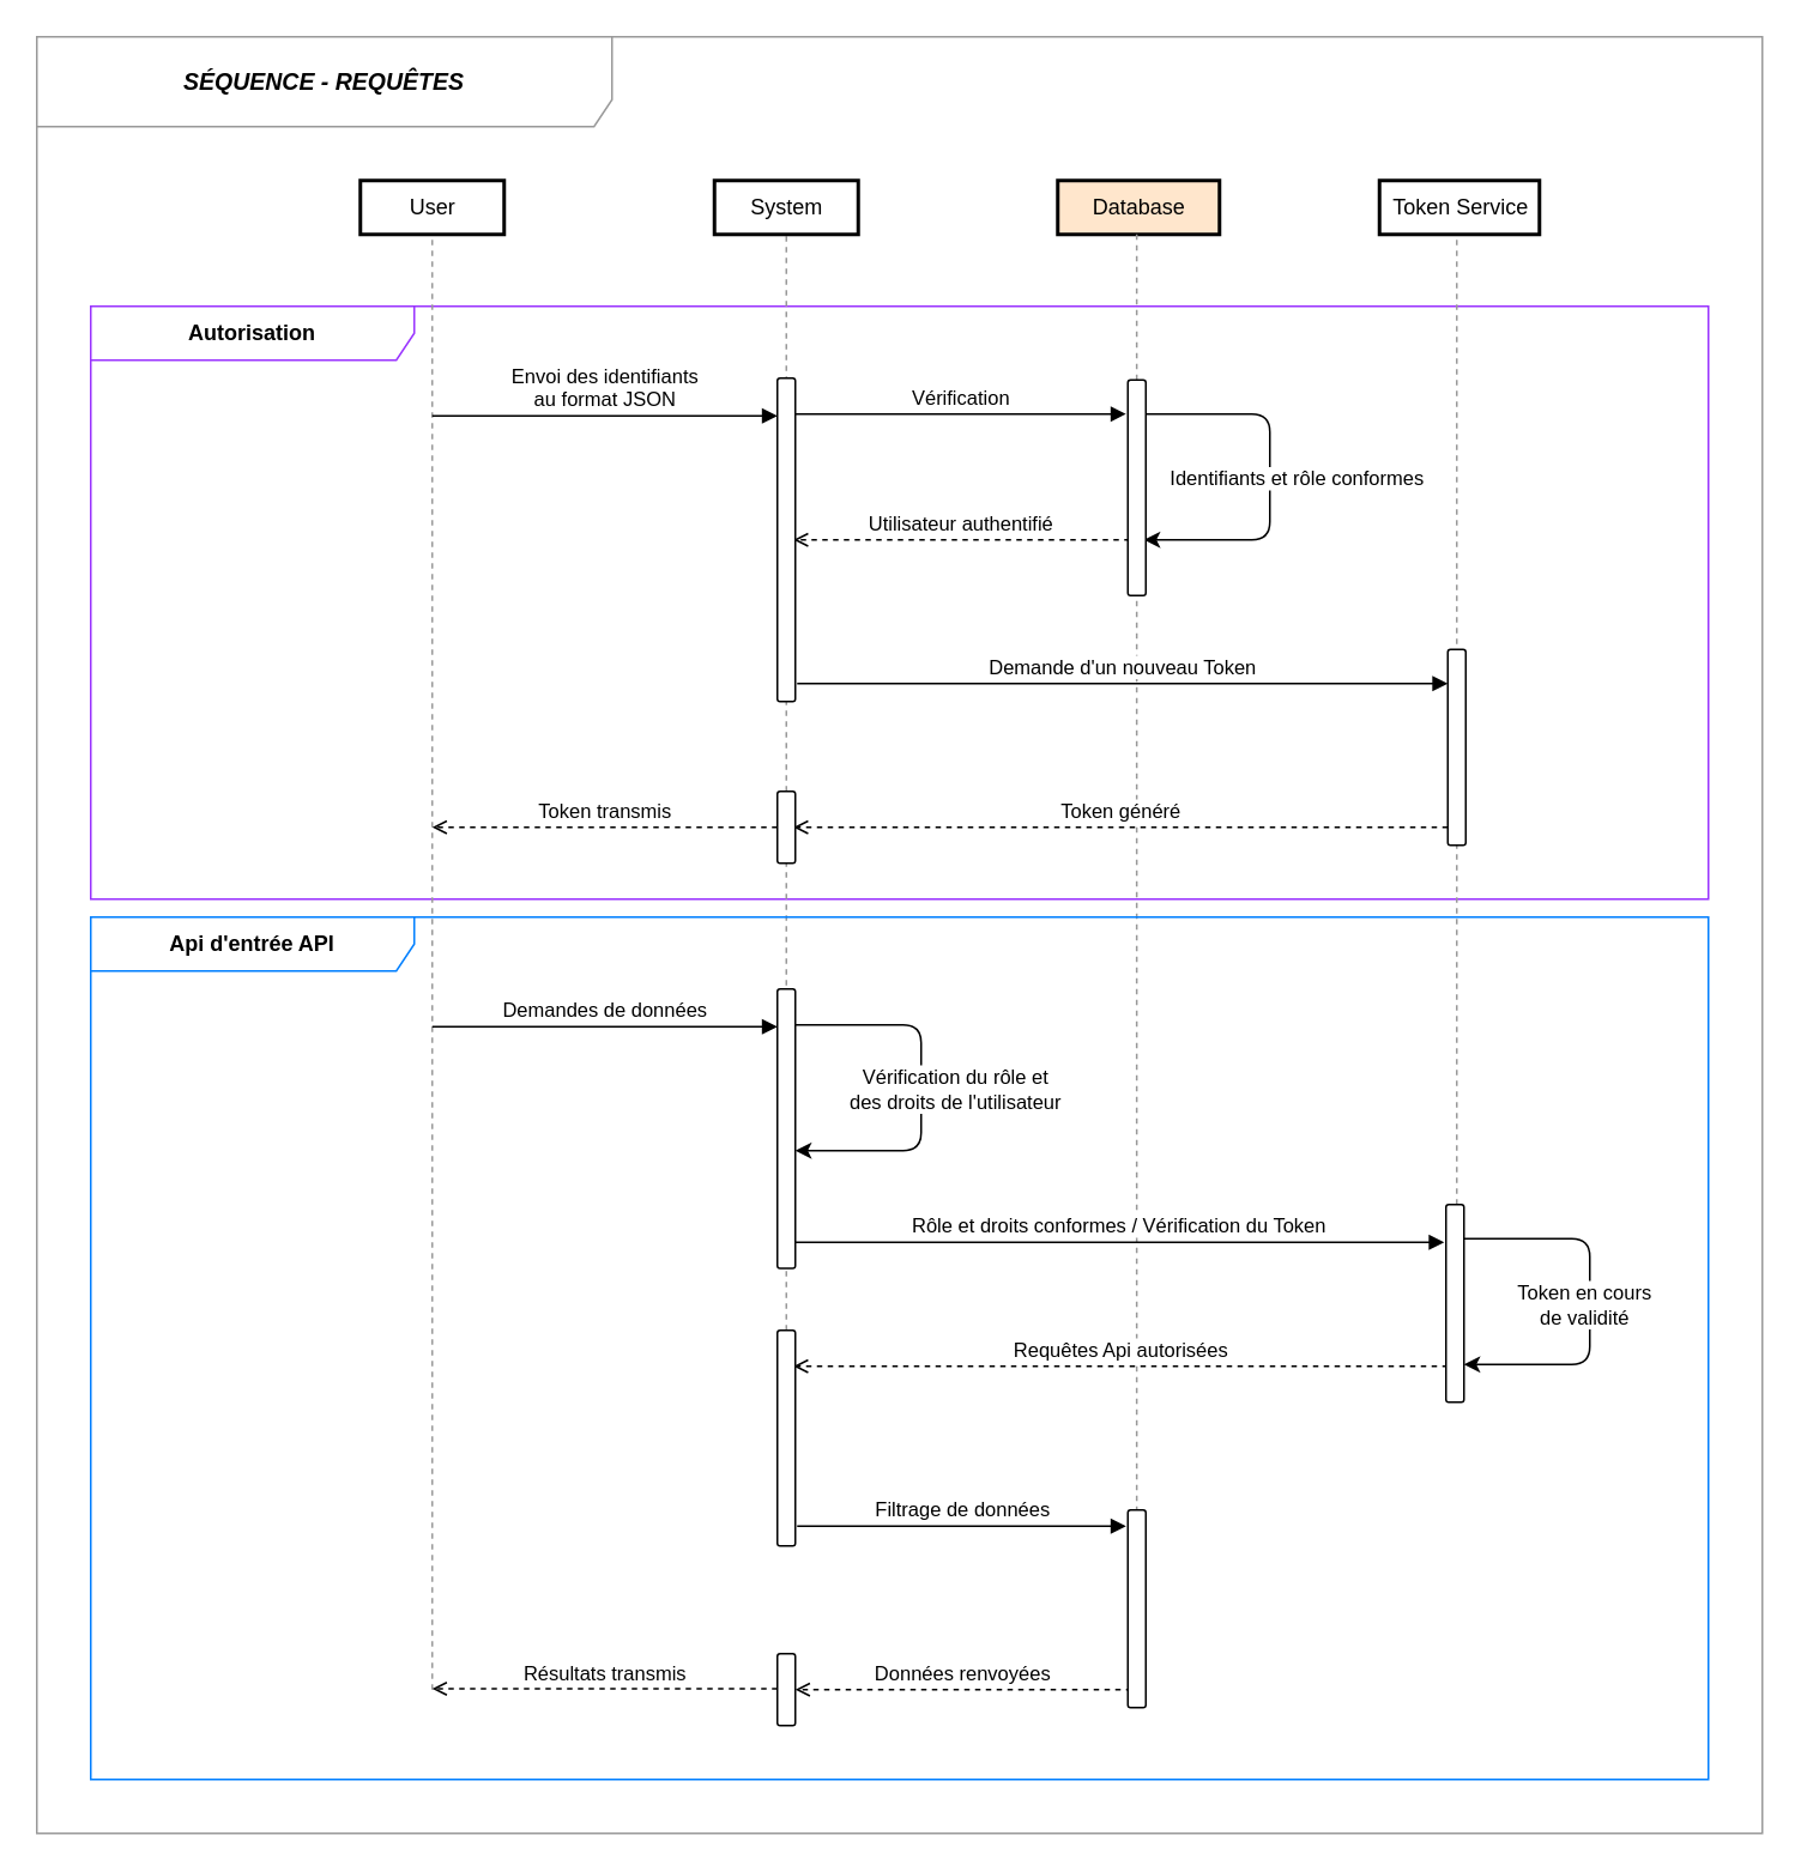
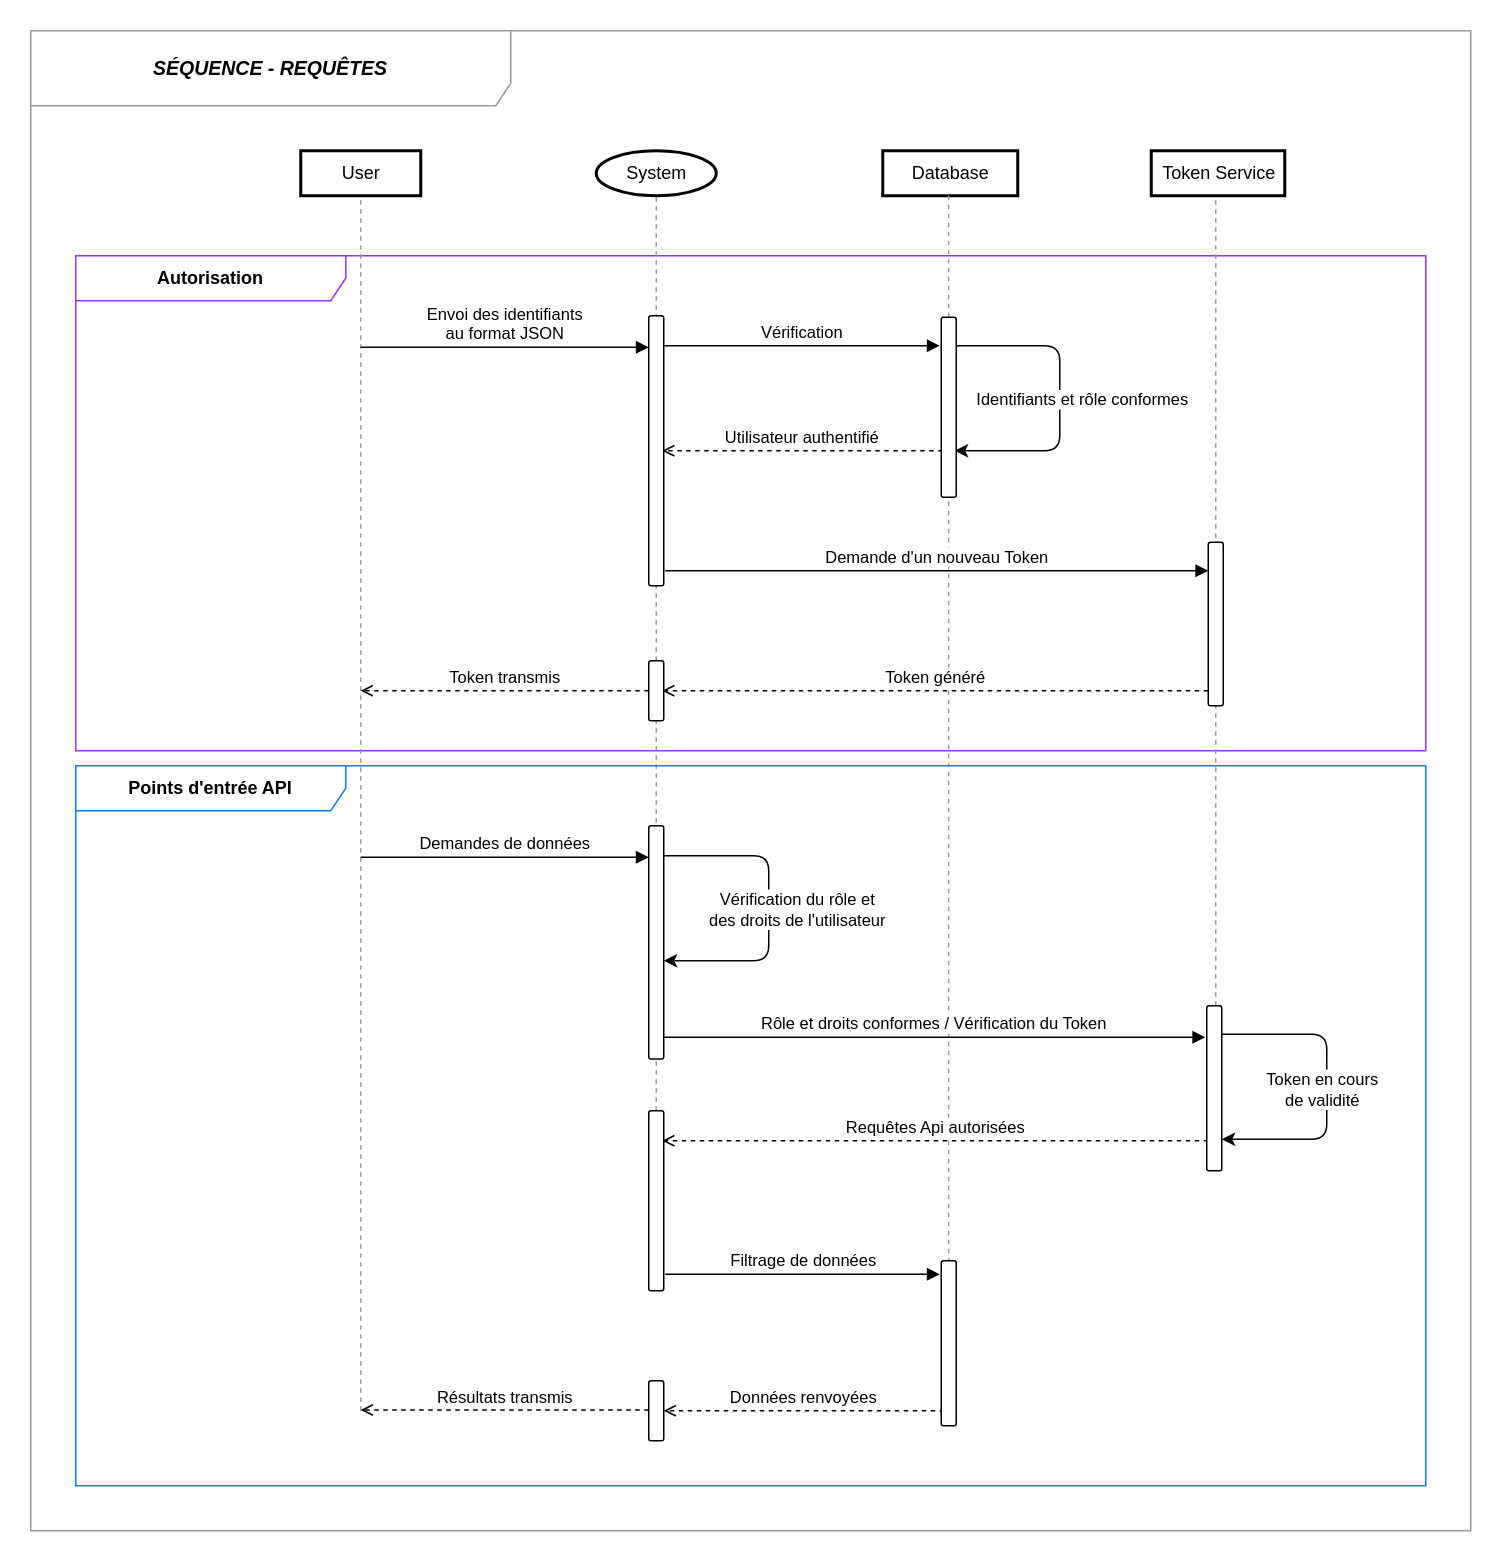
  <mxCell id="0" />
  <mxCell id="1" parent="0" />
  <mxCell id="2" value="&lt;div style=&quot;text-align: left&quot;&gt;&lt;i&gt;&lt;b style=&quot;font-size: 13px&quot;&gt;SÉQUENCE - &lt;/b&gt;&lt;span style=&quot;font-size: 13px&quot;&gt;&lt;b&gt;REQUÊTES&lt;/b&gt;&lt;/span&gt;&lt;/i&gt;&lt;br&gt;&lt;/div&gt;" style="shape=umlFrame;whiteSpace=wrap;html=1;gradientColor=none;swimlaneFillColor=#ffffff;width=320;height=50;strokeColor=#999999;" parent="1" vertex="1"><mxGeometry x="20" y="20" width="960" height="1000" as="geometry" /></mxCell>
  <mxCell id="3" value="&lt;div style=&quot;text-align: left&quot;&gt;&lt;b&gt;Autorisation&lt;/b&gt;&lt;br&gt;&lt;/div&gt;" style="shape=umlFrame;whiteSpace=wrap;html=1;swimlaneFillColor=none;width=180;height=30;strokeColor=#9933FF;" parent="1" vertex="1"><mxGeometry x="50" y="170" width="900" height="330" as="geometry" /></mxCell>
  <mxCell id="4" value="" style="endArrow=none;dashed=1;html=1;entryX=0.5;entryY=0;entryDx=0;entryDy=0;strokeColor=#999999;" parent="1" source="34" target="16" edge="1"><mxGeometry width="50" height="50" relative="1" as="geometry"><mxPoint x="435" y="708" as="sourcePoint" /><mxPoint x="1025.118" y="129.765" as="targetPoint" /></mxGeometry></mxCell>
  <mxCell id="5" value="" style="endArrow=none;dashed=1;html=1;entryX=0.944;entryY=0.458;entryDx=0;entryDy=0;entryPerimeter=0;strokeColor=#999999;" parent="1" edge="1"><mxGeometry width="50" height="50" relative="1" as="geometry"><mxPoint x="240" y="940" as="sourcePoint" /><mxPoint x="239.986" y="127.502" as="targetPoint" /></mxGeometry></mxCell>
  <mxCell id="6" value="User" style="html=1;rounded=0;perimeterSpacing=2;strokeWidth=2;" parent="1" vertex="1"><mxGeometry x="200" y="100" width="80" height="30" as="geometry" /></mxCell>
  <mxCell id="7" value="Token Service" style="html=1;rounded=0;perimeterSpacing=2;strokeWidth=2;" parent="1" vertex="1"><mxGeometry x="767" y="100" width="89" height="30" as="geometry" /></mxCell>
  <mxCell id="8" value="" style="endArrow=none;dashed=1;html=1;strokeColor=#999999;" parent="1" source="35" edge="1"><mxGeometry width="50" height="50" relative="1" as="geometry"><mxPoint y="531.1" as="sourcePoint" x="810" /><mxPoint y="130" as="targetPoint" x="810" /></mxGeometry></mxCell>
  <mxCell id="9" value="Envoi des identifiants &lt;br&gt;au format JSON" style="html=1;verticalAlign=bottom;endArrow=block;fontSize=11;" parent="1" target="18" edge="1"><mxGeometry width="80" relative="1" as="geometry"><mxPoint x="240" y="231" as="sourcePoint" /><mxPoint x="431.5" y="230" as="targetPoint" /></mxGeometry></mxCell>
  <mxCell id="10" value="" style="edgeStyle=elbowEdgeStyle;elbow=horizontal;endArrow=classic;html=1;" parent="1" edge="1"><mxGeometry width="50" height="50" relative="1" as="geometry"><mxPoint x="636" y="230" as="sourcePoint" /><mxPoint x="636" y="300" as="targetPoint" /><Array as="points"><mxPoint x="706" y="230" /><mxPoint x="716" y="200" /></Array></mxGeometry></mxCell>
  <mxCell id="11" value="&lt;span&gt;&lt;font style=&quot;font-size: 11px&quot;&gt;Identifiants et rôle conformes&lt;/font&gt;&lt;/span&gt;" style="edgeLabel;html=1;align=center;verticalAlign=middle;resizable=0;points=[];labelBackgroundColor=#FFFFFF;" parent="10" vertex="1" connectable="0"><mxGeometry x="0.595" y="4" relative="1" as="geometry"><mxPoint x="41" y="-39" as="offset" /></mxGeometry></mxCell>
  <mxCell id="12" value="" style="endArrow=none;dashed=1;html=1;" parent="1" edge="1"><mxGeometry width="50" height="50" relative="1" as="geometry"><mxPoint y="810" as="sourcePoint" x="810" /><mxPoint y="810" as="targetPoint" x="810" /></mxGeometry></mxCell>
- <mxCell id="13" value="Database" style="html=1;rounded=0;perimeterSpacing=2;strokeWidth=2;fillColor=#ffe6cc;" parent="1" vertex="1"><mxGeometry x="588" y="100" width="90" height="30" as="geometry" /></mxCell>
+ <mxCell id="13" value="Database" style="html=1;rounded=0;perimeterSpacing=2;strokeWidth=2;" parent="1" vertex="1"><mxGeometry x="588" y="100" width="90" height="30" as="geometry" /></mxCell>
  <mxCell id="14" value="Vérification" style="html=1;verticalAlign=bottom;endArrow=block;fontSize=11;entryX=-0.1;entryY=0.158;entryDx=0;entryDy=0;entryPerimeter=0;" parent="1" target="19" edge="1"><mxGeometry width="80" relative="1" as="geometry"><mxPoint x="442" y="230" as="sourcePoint" /><mxPoint x="600" y="230" as="targetPoint" /></mxGeometry></mxCell>
  <mxCell id="15" value="" style="endArrow=none;dashed=1;html=1;strokeColor=#999999;exitX=0.494;exitY=0.009;exitDx=0;exitDy=0;exitPerimeter=0;" parent="1" source="38" edge="1"><mxGeometry width="50" height="50" relative="1" as="geometry"><mxPoint x="632" y="830" as="sourcePoint" /><mxPoint x="631.943" y="130" as="targetPoint" /></mxGeometry></mxCell>
- <mxCell id="16" value="System" style="html=1;rounded=0;perimeterSpacing=2;strokeWidth=2;" parent="1" vertex="1"><mxGeometry x="397" y="100" width="80" height="30" as="geometry" /></mxCell>
+ <mxCell id="16" value="System" style="ellipse;html=1;perimeterSpacing=2;strokeWidth=2;" parent="1" vertex="1"><mxGeometry x="397" y="100" width="80" height="30" as="geometry" /></mxCell>
  <mxCell id="17" value="Utilisateur authentifié" style="html=1;verticalAlign=bottom;endArrow=open;fontSize=11;endFill=0;exitX=0.2;exitY=0.256;exitDx=0;exitDy=0;exitPerimeter=0;dashed=1;" parent="1" edge="1"><mxGeometry width="80" relative="1" as="geometry"><mxPoint x="628" y="300.04" as="sourcePoint" /><mxPoint x="441" y="300" as="targetPoint" /><Array as="points" /></mxGeometry></mxCell>
  <mxCell id="18" value="" style="html=1;points=[];perimeter=orthogonalPerimeter;rounded=1;gradientColor=none;" parent="1" vertex="1"><mxGeometry x="432" y="210" width="10" height="180" as="geometry" /></mxCell>
  <mxCell id="19" value="" style="html=1;points=[];perimeter=orthogonalPerimeter;rounded=1;gradientColor=none;" parent="1" vertex="1"><mxGeometry x="627" y="211" width="10" height="120" as="geometry" /></mxCell>
  <mxCell id="20" value="Demande d'un nouveau Token" style="html=1;verticalAlign=bottom;endArrow=block;fontSize=11;" parent="1" target="21" edge="1"><mxGeometry width="80" relative="1" as="geometry"><mxPoint x="443" y="380.04" as="sourcePoint" /><mxPoint x="626" y="380" as="targetPoint" /></mxGeometry></mxCell>
  <mxCell id="21" value="" style="html=1;points=[];perimeter=orthogonalPerimeter;rounded=1;gradientColor=none;" parent="1" vertex="1"><mxGeometry x="805" y="361" width="10" height="109" as="geometry" /></mxCell>
  <mxCell id="22" value="Token généré" style="html=1;verticalAlign=bottom;endArrow=open;fontSize=11;endFill=0;exitX=0.2;exitY=0.256;exitDx=0;exitDy=0;exitPerimeter=0;dashed=1;" parent="1" edge="1"><mxGeometry width="80" relative="1" as="geometry"><mxPoint x="805" y="460.04" as="sourcePoint" /><mxPoint x="441" y="460" as="targetPoint" /><Array as="points" /></mxGeometry></mxCell>
  <mxCell id="23" value="Token transmis" style="html=1;verticalAlign=bottom;endArrow=open;fontSize=11;endFill=0;exitX=0.2;exitY=0.256;exitDx=0;exitDy=0;exitPerimeter=0;dashed=1;" parent="1" edge="1"><mxGeometry width="80" relative="1" as="geometry"><mxPoint x="432" y="460.04" as="sourcePoint" /><mxPoint x="240" y="460" as="targetPoint" /><Array as="points" /></mxGeometry></mxCell>
  <mxCell id="24" value="" style="html=1;points=[];perimeter=orthogonalPerimeter;rounded=1;gradientColor=none;" parent="1" vertex="1"><mxGeometry x="432" y="440" width="10" height="40" as="geometry" /></mxCell>
- <mxCell id="25" value="&lt;div style=&quot;text-align: left&quot;&gt;&lt;b&gt;Api d'entrée API&lt;/b&gt;&lt;/div&gt;" style="shape=umlFrame;whiteSpace=wrap;html=1;swimlaneFillColor=none;width=180;height=30;strokeColor=#007FFF;" parent="1" vertex="1"><mxGeometry x="50" y="510" width="900" height="480" as="geometry" /></mxCell>
+ <mxCell id="25" value="&lt;div style=&quot;text-align: left&quot;&gt;&lt;b&gt;Points d'entrée API&lt;/b&gt;&lt;/div&gt;" style="shape=umlFrame;whiteSpace=wrap;html=1;swimlaneFillColor=none;width=180;height=30;strokeColor=#007FFF;" parent="1" vertex="1"><mxGeometry x="50" y="510" width="900" height="480" as="geometry" /></mxCell>
  <mxCell id="26" value="Demandes de données" style="html=1;verticalAlign=bottom;endArrow=block;fontSize=11;" parent="1" target="32" edge="1"><mxGeometry width="80" relative="1" as="geometry"><mxPoint x="240" y="571" as="sourcePoint" /><mxPoint x="431.5" y="570" as="targetPoint" /></mxGeometry></mxCell>
  <mxCell id="27" value="" style="edgeStyle=elbowEdgeStyle;elbow=horizontal;endArrow=classic;html=1;" parent="1" edge="1"><mxGeometry width="50" height="50" relative="1" as="geometry"><mxPoint x="442" y="570" as="sourcePoint" /><mxPoint x="442" y="640" as="targetPoint" /><Array as="points"><mxPoint x="512" y="570" /><mxPoint x="522" y="540" /></Array></mxGeometry></mxCell>
  <mxCell id="28" value="Vérification du rôle et &lt;br&gt;des droits de l'utilisateur" style="edgeLabel;html=1;align=center;verticalAlign=middle;resizable=0;points=[];labelBackgroundColor=#FFFFFF;" parent="27" vertex="1" connectable="0"><mxGeometry x="0.595" y="4" relative="1" as="geometry"><mxPoint x="45" y="-39" as="offset" /></mxGeometry></mxCell>
  <mxCell id="29" value="Rôle et droits conformes / Vérification du Token" style="html=1;verticalAlign=bottom;endArrow=block;fontSize=11;entryX=-0.3;entryY=0.191;entryDx=0;entryDy=0;entryPerimeter=0;" parent="1" edge="1"><mxGeometry width="80" relative="1" as="geometry"><mxPoint x="440" y="691" as="sourcePoint" /><mxPoint x="803" y="691.01" as="targetPoint" /></mxGeometry></mxCell>
  <mxCell id="30" value="" style="edgeStyle=elbowEdgeStyle;elbow=horizontal;endArrow=classic;html=1;" parent="1" edge="1"><mxGeometry width="50" height="50" relative="1" as="geometry"><mxPoint x="814" y="689" as="sourcePoint" /><mxPoint x="814" y="759" as="targetPoint" /><Array as="points"><mxPoint x="884" y="689" /><mxPoint x="894" y="659" /></Array></mxGeometry></mxCell>
  <mxCell id="31" value="&lt;span&gt;&lt;font style=&quot;font-size: 11px&quot;&gt;Token en cours&lt;br&gt;de validité&lt;/font&gt;&lt;/span&gt;" style="edgeLabel;html=1;align=center;verticalAlign=middle;resizable=0;points=[];labelBackgroundColor=#FFFFFF;" parent="30" vertex="1" connectable="0"><mxGeometry x="0.595" y="4" relative="1" as="geometry"><mxPoint x="23" y="-38" as="offset" /></mxGeometry></mxCell>
  <mxCell id="32" value="" style="html=1;points=[];perimeter=orthogonalPerimeter;rounded=1;gradientColor=none;" parent="1" vertex="1"><mxGeometry x="432" y="550" width="10" height="155.5" as="geometry" /></mxCell>
  <mxCell id="33" value="Requêtes Api autorisées" style="html=1;verticalAlign=bottom;endArrow=open;fontSize=11;endFill=0;exitX=0.2;exitY=0.256;exitDx=0;exitDy=0;exitPerimeter=0;dashed=1;" parent="1" edge="1"><mxGeometry width="80" relative="1" as="geometry"><mxPoint x="805" y="760.04" as="sourcePoint" /><mxPoint x="441" y="760" as="targetPoint" /><Array as="points" /></mxGeometry></mxCell>
  <mxCell id="34" value="" style="html=1;points=[];perimeter=orthogonalPerimeter;rounded=1;gradientColor=none;" parent="1" vertex="1"><mxGeometry x="432" y="740" width="10" height="120" as="geometry" /></mxCell>
  <mxCell id="35" value="" style="html=1;points=[];perimeter=orthogonalPerimeter;rounded=1;gradientColor=none;" parent="1" vertex="1"><mxGeometry x="804" y="670" width="10" height="110" as="geometry" /></mxCell>
  <mxCell id="36" value="Filtrage de données" style="html=1;verticalAlign=bottom;endArrow=block;fontSize=11;" edge="1" parent="1"><mxGeometry width="80" relative="1" as="geometry"><mxPoint x="443" y="849" as="sourcePoint" /><mxPoint x="626" y="849" as="targetPoint" /></mxGeometry></mxCell>
  <mxCell id="37" value="Données renvoyées" style="html=1;verticalAlign=bottom;endArrow=open;fontSize=11;endFill=0;exitX=0.2;exitY=0.256;exitDx=0;exitDy=0;exitPerimeter=0;dashed=1;" edge="1" parent="1"><mxGeometry width="80" relative="1" as="geometry"><mxPoint x="629" y="940.04" as="sourcePoint" /><mxPoint x="442" y="940" as="targetPoint" /><Array as="points" /></mxGeometry></mxCell>
  <mxCell id="38" value="" style="html=1;points=[];perimeter=orthogonalPerimeter;rounded=1;gradientColor=none;" vertex="1" parent="1"><mxGeometry x="627" y="840" width="10" height="110" as="geometry" /></mxCell>
  <mxCell id="39" value="" style="html=1;points=[];perimeter=orthogonalPerimeter;rounded=1;gradientColor=none;" vertex="1" parent="1"><mxGeometry x="432" y="920" width="10" height="40" as="geometry" /></mxCell>
  <mxCell id="40" value="Résultats transmis" style="html=1;verticalAlign=bottom;endArrow=open;fontSize=11;endFill=0;exitX=0.2;exitY=0.256;exitDx=0;exitDy=0;exitPerimeter=0;dashed=1;" edge="1" parent="1"><mxGeometry width="80" relative="1" as="geometry"><mxPoint x="432" y="939.54" as="sourcePoint" /><mxPoint x="240" y="939.5" as="targetPoint" /><Array as="points" /></mxGeometry></mxCell>
